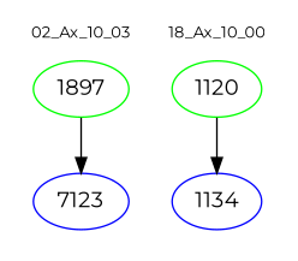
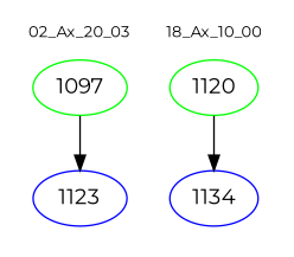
  digraph {
    fontname=Montserrat
    node [color=green fontname=Montserrat]
    edge [color=black fontname=Montserrat]
-   n1 [label=1897]
-   n2 [color=blue label=7123]
+   n1 [label=1097]
+   n2 [color=blue label=1123]
    n3 [label=1120]
    n4 [color=blue label=1134]
    subgraph cluster_1 {
      color=white
      fontsize=10
-     label="02_Ax_10_03"
+     label="02_Ax_20_03"
      n1
      n2
    }
    subgraph cluster_2 {
      color=white
      fontsize=10
      label="18_Ax_10_00"
      n3
      n4
    }
    n1 -> n2
    n3 -> n4
  }
